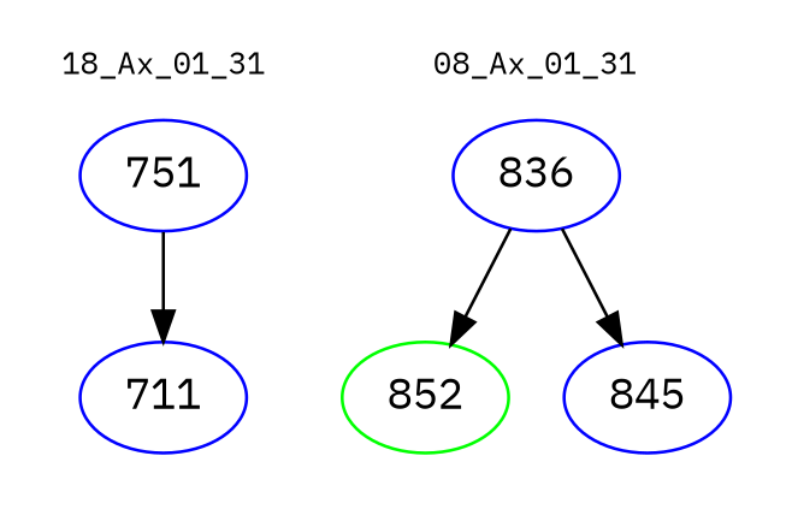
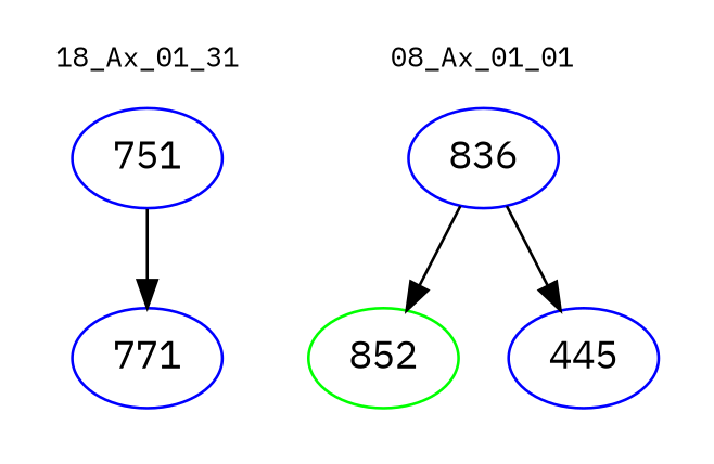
  digraph {
    fontname="IBM Plex Mono"
    node [color=blue fontname="IBM Plex Mono"]
    edge [color=black fontname="IBM Plex Mono"]
    n1 [label=751]
-   n2 [label=711]
+   n2 [label=771]
    n3 [label=836]
    n4 [color=green label=852]
-   n5 [label=845]
+   n5 [label=445]
    subgraph cluster_1 {
      color=white
      fontsize=10
      label="18_Ax_01_31"
      n1
      n2
    }
    subgraph cluster_2 {
      color=white
      fontsize=10
-     label="08_Ax_01_31"
+     label="08_Ax_01_01"
      n3
      n4
      n5
    }
    n1 -> n2
    n3 -> n4
    n3 -> n5
  }
